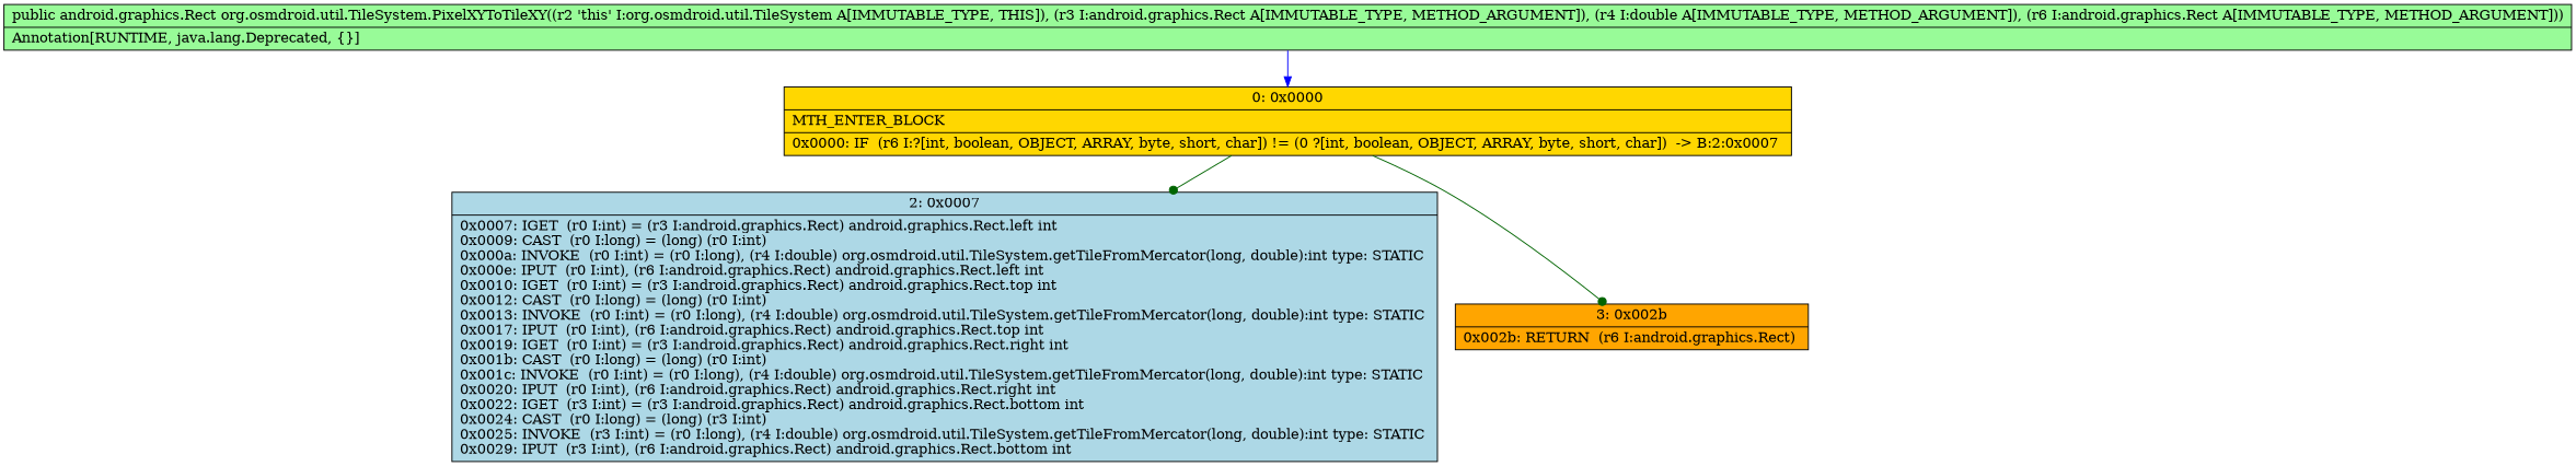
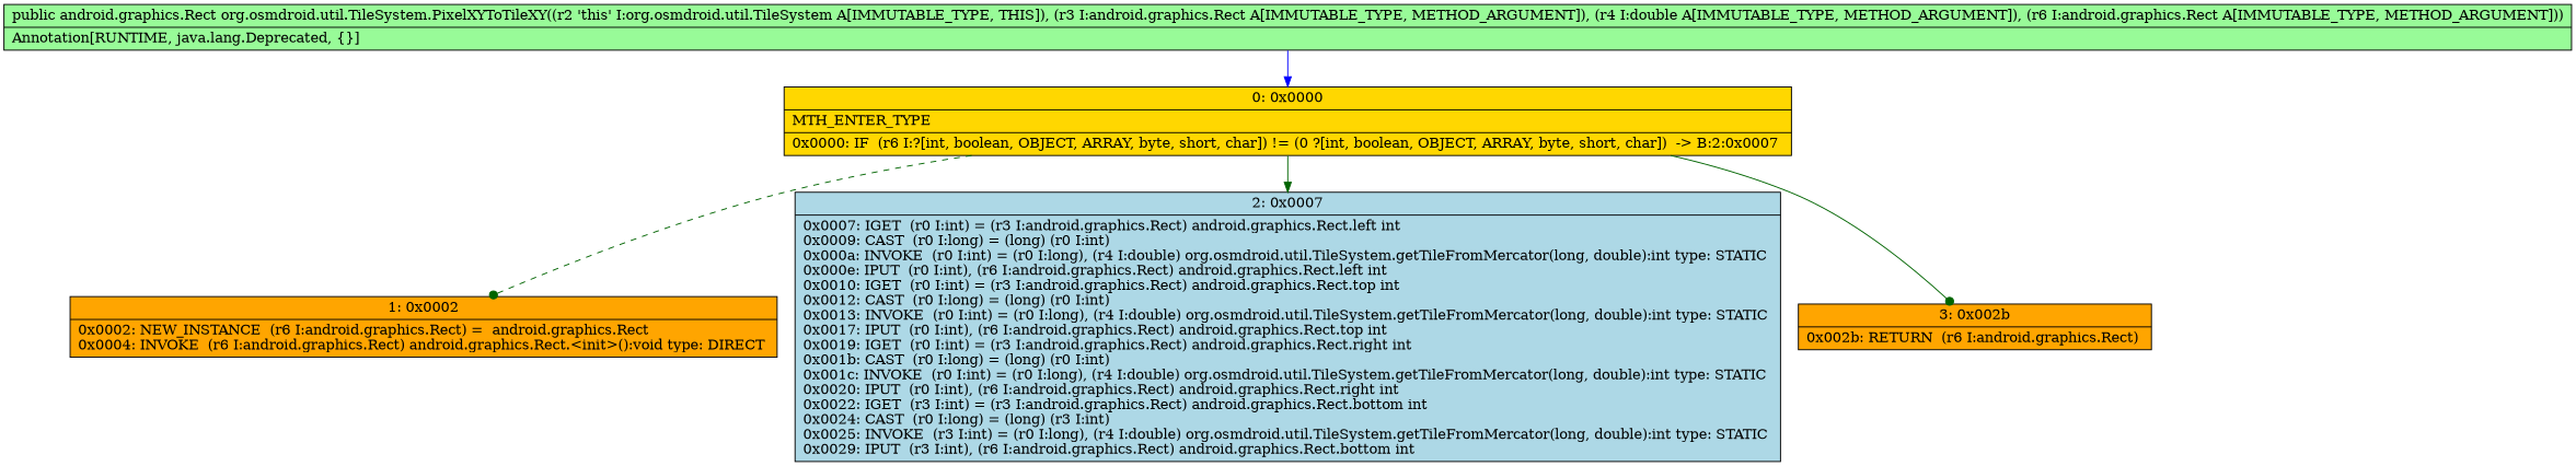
  digraph {
    node [fillcolor=orange shape=record style=filled]
    edge [arrowhead=dot color=darkgreen style=solid]
-   n1 [fillcolor=gold label="{0\:\ 0x0000|MTH_ENTER_BLOCK\l|0x0000: IF  (r6 I:?[int, boolean, OBJECT, ARRAY, byte, short, char]) != (0 ?[int, boolean, OBJECT, ARRAY, byte, short, char])  \-\> B:2:0x0007 \l}"]
+   n1 [fillcolor=gold label="{0\:\ 0x0000|MTH_ENTER_TYPE\l|0x0000: IF  (r6 I:?[int, boolean, OBJECT, ARRAY, byte, short, char]) != (0 ?[int, boolean, OBJECT, ARRAY, byte, short, char])  \-\> B:2:0x0007 \l}"]
+   n2 [label="{1\:\ 0x0002|0x0002: NEW_INSTANCE  (r6 I:android.graphics.Rect) =  android.graphics.Rect \l0x0004: INVOKE  (r6 I:android.graphics.Rect) android.graphics.Rect.\<init\>():void type: DIRECT \l}"]
    n3 [fillcolor=lightblue label="{2\:\ 0x0007|0x0007: IGET  (r0 I:int) = (r3 I:android.graphics.Rect) android.graphics.Rect.left int \l0x0009: CAST  (r0 I:long) = (long) (r0 I:int) \l0x000a: INVOKE  (r0 I:int) = (r0 I:long), (r4 I:double) org.osmdroid.util.TileSystem.getTileFromMercator(long, double):int type: STATIC \l0x000e: IPUT  (r0 I:int), (r6 I:android.graphics.Rect) android.graphics.Rect.left int \l0x0010: IGET  (r0 I:int) = (r3 I:android.graphics.Rect) android.graphics.Rect.top int \l0x0012: CAST  (r0 I:long) = (long) (r0 I:int) \l0x0013: INVOKE  (r0 I:int) = (r0 I:long), (r4 I:double) org.osmdroid.util.TileSystem.getTileFromMercator(long, double):int type: STATIC \l0x0017: IPUT  (r0 I:int), (r6 I:android.graphics.Rect) android.graphics.Rect.top int \l0x0019: IGET  (r0 I:int) = (r3 I:android.graphics.Rect) android.graphics.Rect.right int \l0x001b: CAST  (r0 I:long) = (long) (r0 I:int) \l0x001c: INVOKE  (r0 I:int) = (r0 I:long), (r4 I:double) org.osmdroid.util.TileSystem.getTileFromMercator(long, double):int type: STATIC \l0x0020: IPUT  (r0 I:int), (r6 I:android.graphics.Rect) android.graphics.Rect.right int \l0x0022: IGET  (r3 I:int) = (r3 I:android.graphics.Rect) android.graphics.Rect.bottom int \l0x0024: CAST  (r0 I:long) = (long) (r3 I:int) \l0x0025: INVOKE  (r3 I:int) = (r0 I:long), (r4 I:double) org.osmdroid.util.TileSystem.getTileFromMercator(long, double):int type: STATIC \l0x0029: IPUT  (r3 I:int), (r6 I:android.graphics.Rect) android.graphics.Rect.bottom int \l}"]
    n4 [label="{3\:\ 0x002b|0x002b: RETURN  (r6 I:android.graphics.Rect) \l}"]
    n5 [fillcolor=palegreen label="{public android.graphics.Rect org.osmdroid.util.TileSystem.PixelXYToTileXY((r2 'this' I:org.osmdroid.util.TileSystem A[IMMUTABLE_TYPE, THIS]), (r3 I:android.graphics.Rect A[IMMUTABLE_TYPE, METHOD_ARGUMENT]), (r4 I:double A[IMMUTABLE_TYPE, METHOD_ARGUMENT]), (r6 I:android.graphics.Rect A[IMMUTABLE_TYPE, METHOD_ARGUMENT]))  | Annotation[RUNTIME, java.lang.Deprecated, \{\}]\l}"]
-   n1 -> n3
+   n1 -> n2 [style=dashed]
+   n1 -> n3 [arrowhead=normal]
    n1 -> n4
    n5 -> n1 [arrowhead=normal color=blue]
  }
